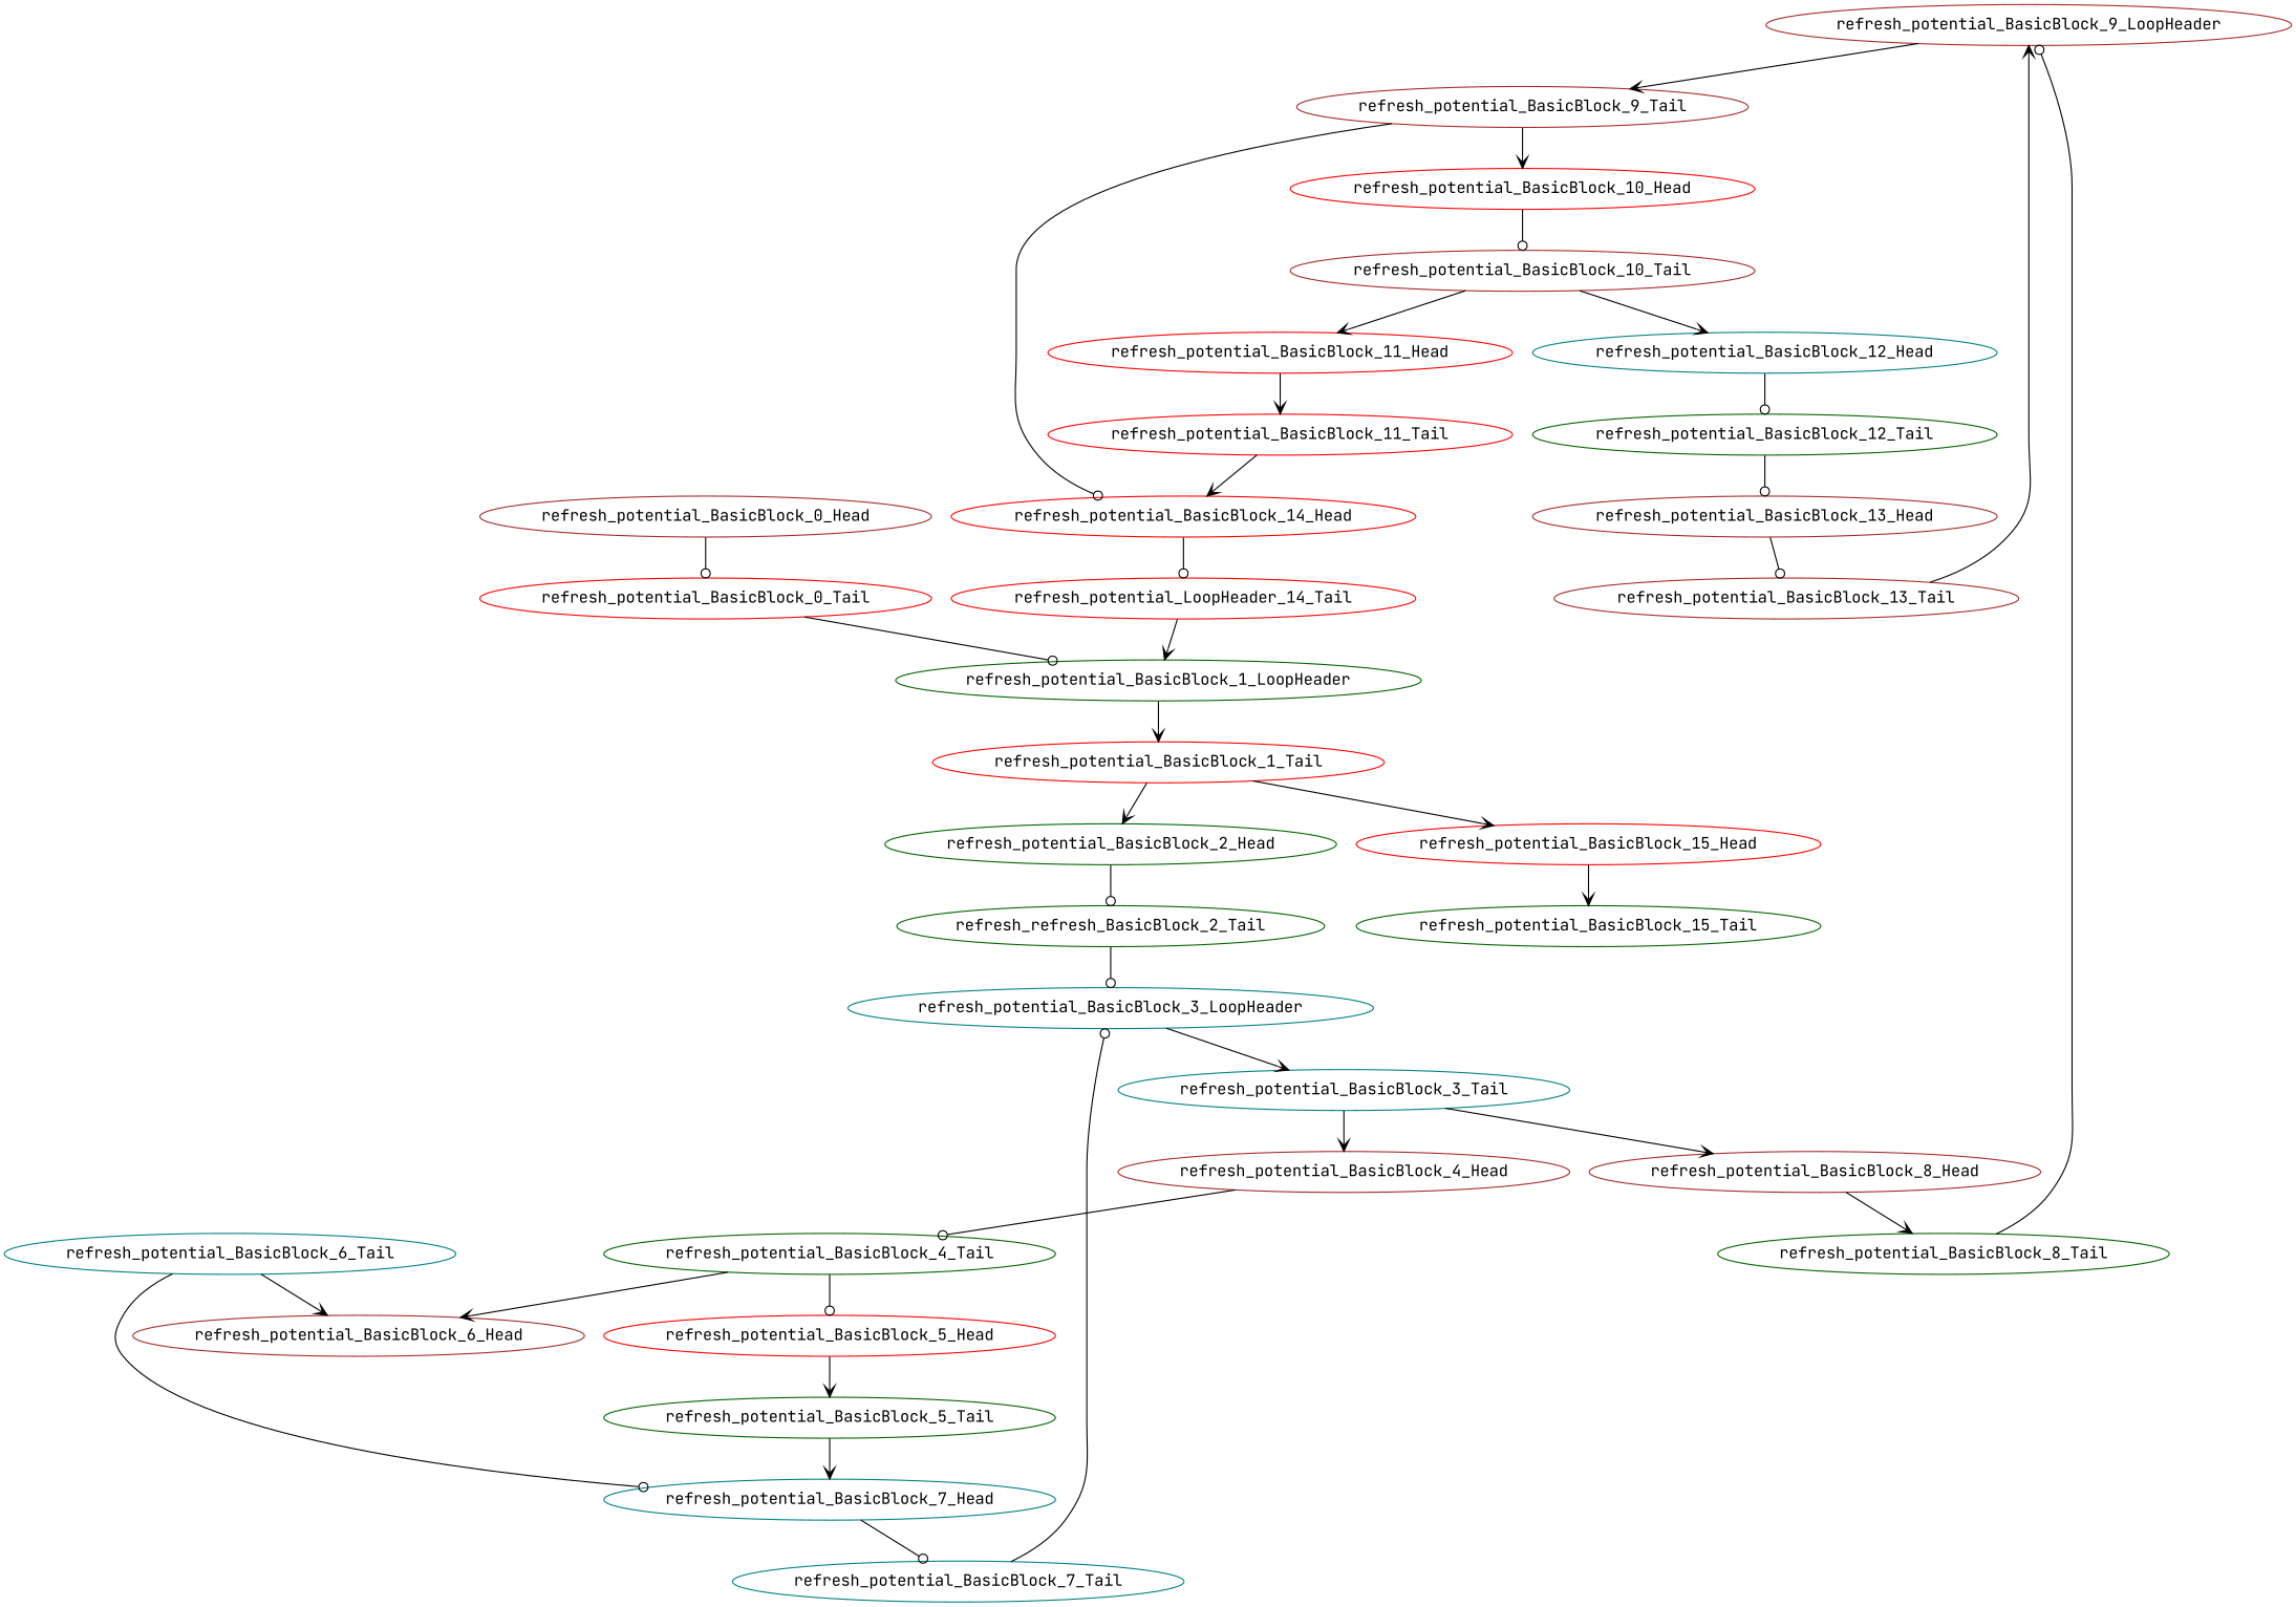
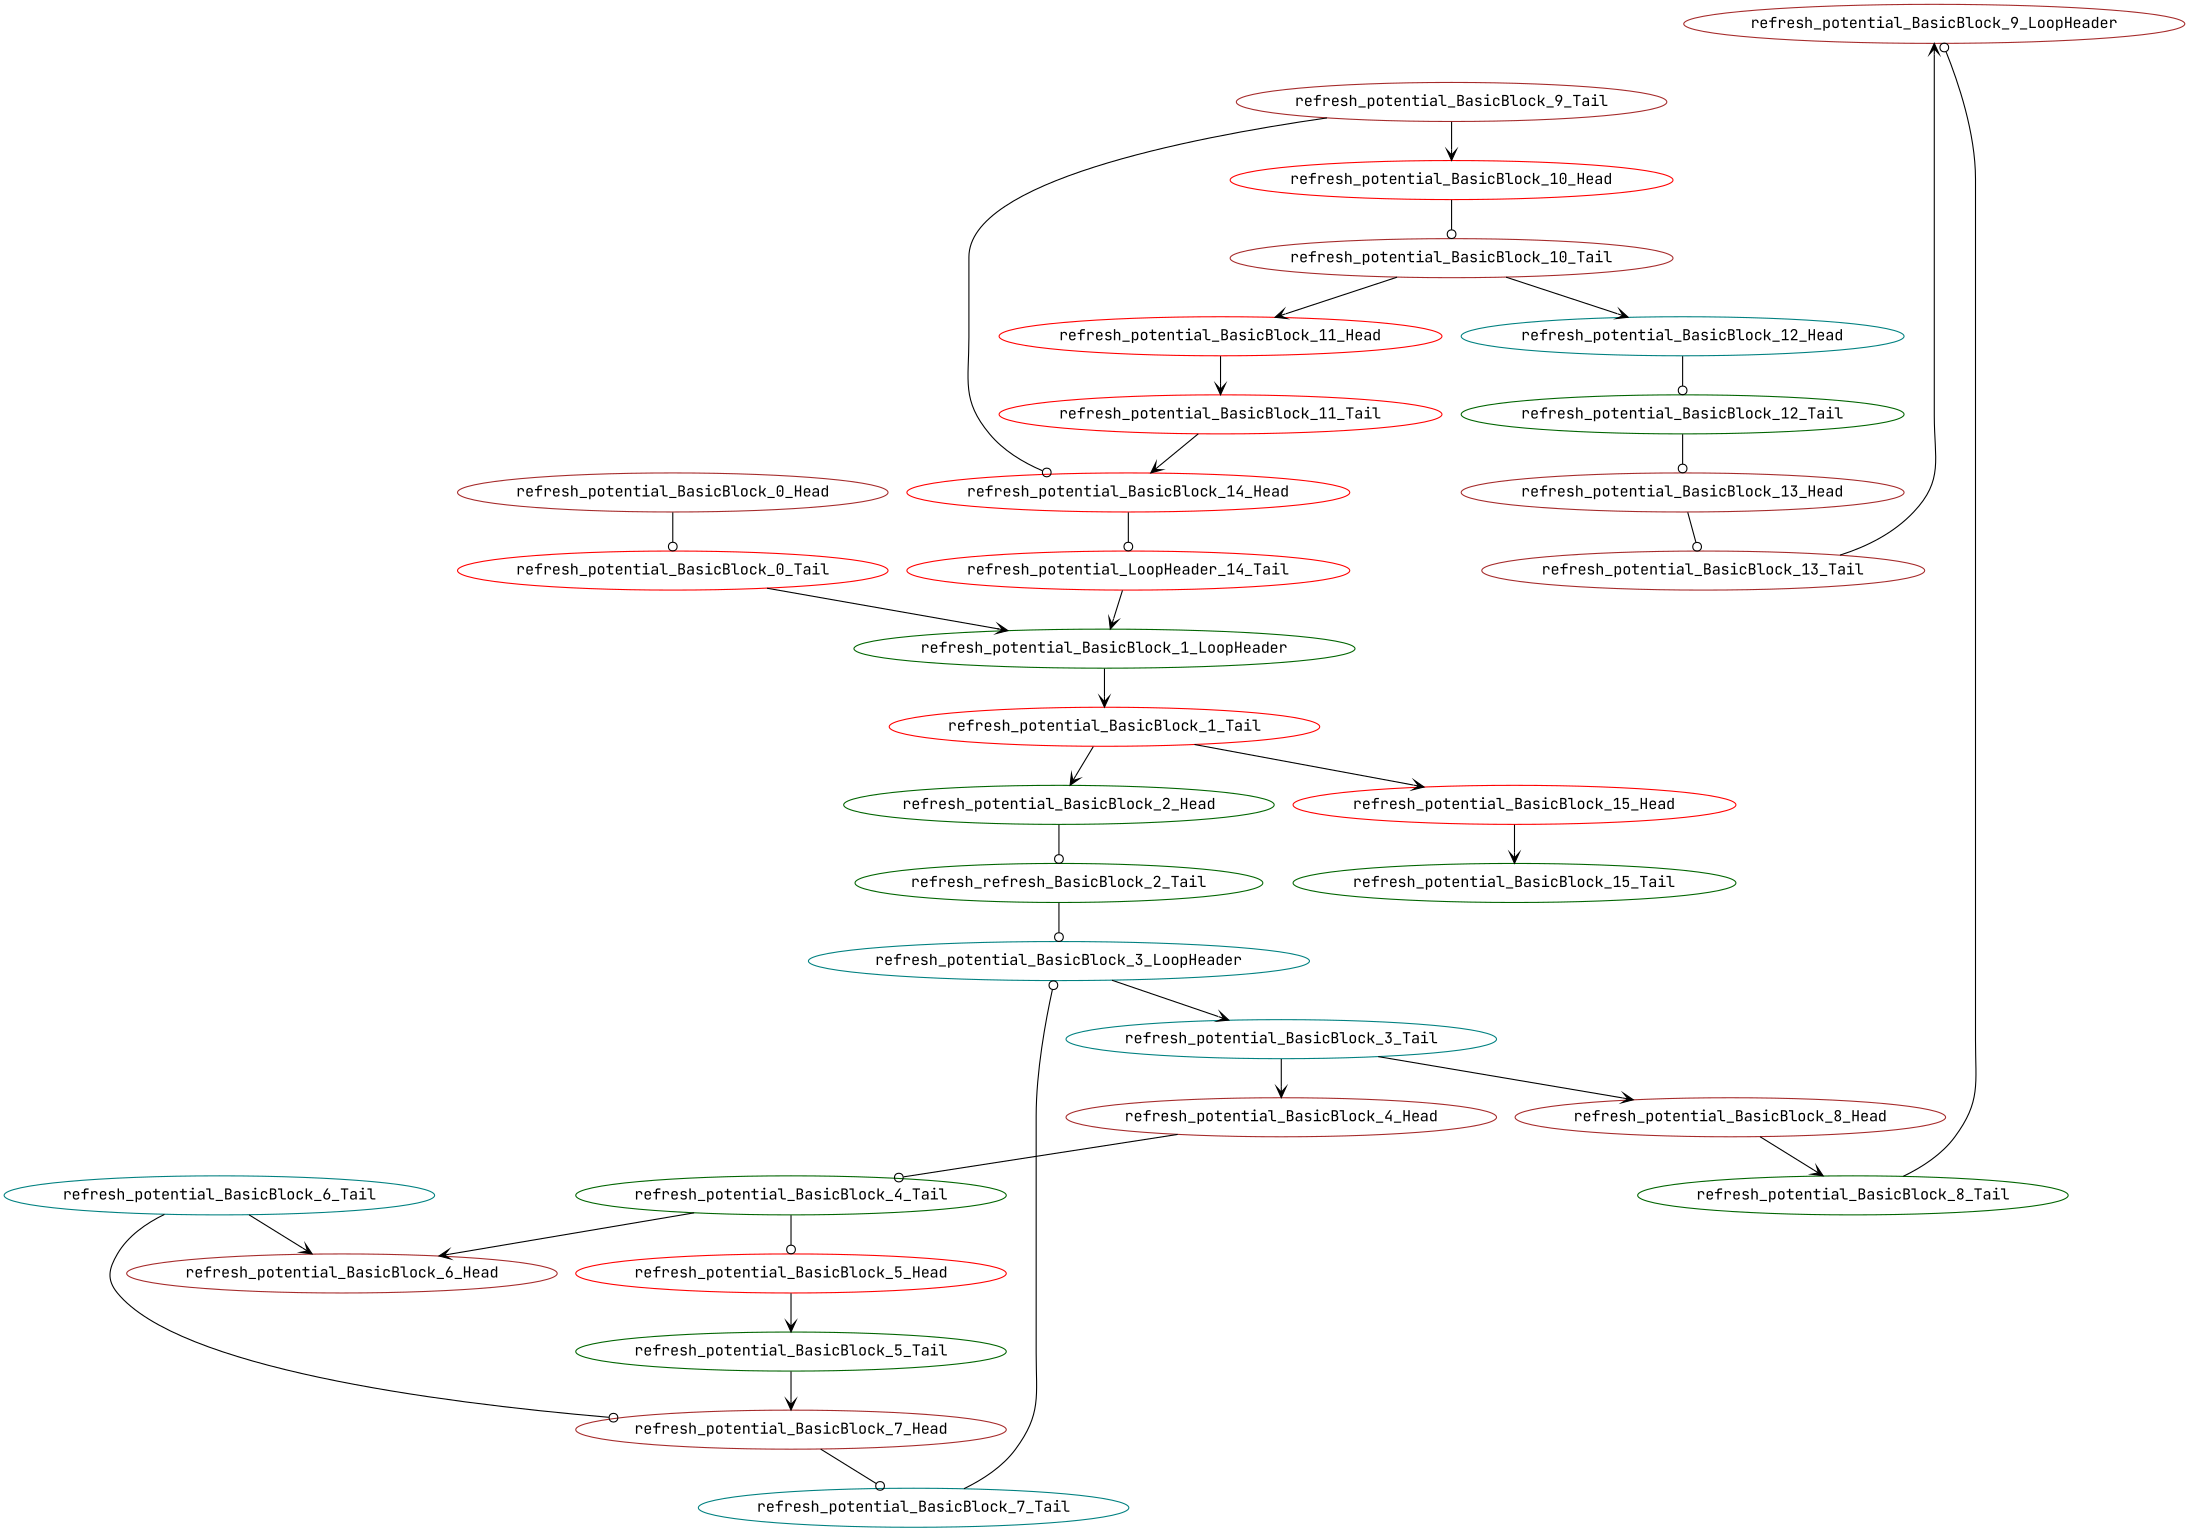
  digraph {
    fontname="JetBrains Mono"
    node [color=brown fontname="JetBrains Mono"]
    edge [arrowhead=vee fontname="JetBrains Mono"]
    refresh_potential_BasicBlock_9_LoopHeader
    refresh_potential_BasicBlock_9_Tail
    refresh_potential_BasicBlock_14_Head [color=red]
    refresh_potential_BasicBlock_10_Head [color=red]
    n5 [color=red label=refresh_potential_LoopHeader_14_Tail]
    refresh_potential_BasicBlock_10_Tail
    refresh_potential_BasicBlock_1_LoopHeader [color=darkgreen]
    refresh_potential_BasicBlock_12_Head [color=teal]
    refresh_potential_BasicBlock_11_Head [color=red]
    refresh_potential_BasicBlock_12_Tail [color=darkgreen]
    refresh_potential_BasicBlock_11_Tail [color=red]
    refresh_potential_BasicBlock_13_Head
    refresh_potential_BasicBlock_1_Tail [color=red]
    refresh_potential_BasicBlock_15_Head [color=red]
    refresh_potential_BasicBlock_2_Head [color=darkgreen]
    refresh_potential_BasicBlock_13_Tail
    refresh_potential_BasicBlock_5_Head [color=red]
    refresh_potential_BasicBlock_5_Tail [color=darkgreen]
-   refresh_potential_BasicBlock_7_Head [color=teal]
+   refresh_potential_BasicBlock_7_Head
    refresh_potential_BasicBlock_7_Tail [color=teal]
    refresh_potential_BasicBlock_0_Tail [color=red]
    refresh_potential_BasicBlock_0_Head
    refresh_potential_BasicBlock_15_Tail [color=darkgreen]
    n24 [color=darkgreen label=refresh_refresh_BasicBlock_2_Tail]
    refresh_potential_BasicBlock_8_Tail [color=darkgreen]
    refresh_potential_BasicBlock_3_LoopHeader [color=teal]
    refresh_potential_BasicBlock_3_Tail [color=teal]
    refresh_potential_BasicBlock_4_Head
    refresh_potential_BasicBlock_8_Head
    refresh_potential_BasicBlock_4_Tail [color=darkgreen]
    refresh_potential_BasicBlock_6_Head
    refresh_potential_BasicBlock_6_Tail [color=teal]
-   refresh_potential_BasicBlock_9_LoopHeader -> refresh_potential_BasicBlock_9_Tail
    refresh_potential_BasicBlock_9_Tail -> refresh_potential_BasicBlock_14_Head [arrowhead=odot]
    refresh_potential_BasicBlock_9_Tail -> refresh_potential_BasicBlock_10_Head
    refresh_potential_BasicBlock_14_Head -> n5 [arrowhead=odot]
    refresh_potential_BasicBlock_10_Head -> refresh_potential_BasicBlock_10_Tail [arrowhead=odot]
    n5 -> refresh_potential_BasicBlock_1_LoopHeader
    refresh_potential_BasicBlock_10_Tail -> refresh_potential_BasicBlock_12_Head
    refresh_potential_BasicBlock_10_Tail -> refresh_potential_BasicBlock_11_Head
    refresh_potential_BasicBlock_1_LoopHeader -> refresh_potential_BasicBlock_1_Tail
    refresh_potential_BasicBlock_12_Head -> refresh_potential_BasicBlock_12_Tail [arrowhead=odot]
    refresh_potential_BasicBlock_11_Head -> refresh_potential_BasicBlock_11_Tail
    refresh_potential_BasicBlock_12_Tail -> refresh_potential_BasicBlock_13_Head [arrowhead=odot]
    refresh_potential_BasicBlock_11_Tail -> refresh_potential_BasicBlock_14_Head
    refresh_potential_BasicBlock_13_Head -> refresh_potential_BasicBlock_13_Tail [arrowhead=odot]
    refresh_potential_BasicBlock_1_Tail -> refresh_potential_BasicBlock_15_Head
    refresh_potential_BasicBlock_1_Tail -> refresh_potential_BasicBlock_2_Head
    refresh_potential_BasicBlock_15_Head -> refresh_potential_BasicBlock_15_Tail
    refresh_potential_BasicBlock_2_Head -> n24 [arrowhead=odot]
    refresh_potential_BasicBlock_13_Tail -> refresh_potential_BasicBlock_9_LoopHeader
    refresh_potential_BasicBlock_5_Head -> refresh_potential_BasicBlock_5_Tail
    refresh_potential_BasicBlock_5_Tail -> refresh_potential_BasicBlock_7_Head
    refresh_potential_BasicBlock_7_Head -> refresh_potential_BasicBlock_7_Tail [arrowhead=odot]
    refresh_potential_BasicBlock_7_Tail -> refresh_potential_BasicBlock_3_LoopHeader [arrowhead=odot]
-   refresh_potential_BasicBlock_0_Tail -> refresh_potential_BasicBlock_1_LoopHeader [arrowhead=odot]
+   refresh_potential_BasicBlock_0_Tail -> refresh_potential_BasicBlock_1_LoopHeader
    refresh_potential_BasicBlock_0_Head -> refresh_potential_BasicBlock_0_Tail [arrowhead=odot]
    n24 -> refresh_potential_BasicBlock_3_LoopHeader [arrowhead=odot]
    refresh_potential_BasicBlock_8_Tail -> refresh_potential_BasicBlock_9_LoopHeader [arrowhead=odot]
    refresh_potential_BasicBlock_3_LoopHeader -> refresh_potential_BasicBlock_3_Tail
    refresh_potential_BasicBlock_3_Tail -> refresh_potential_BasicBlock_4_Head
    refresh_potential_BasicBlock_3_Tail -> refresh_potential_BasicBlock_8_Head
    refresh_potential_BasicBlock_4_Head -> refresh_potential_BasicBlock_4_Tail [arrowhead=odot]
    refresh_potential_BasicBlock_8_Head -> refresh_potential_BasicBlock_8_Tail
    refresh_potential_BasicBlock_4_Tail -> refresh_potential_BasicBlock_5_Head [arrowhead=odot]
    refresh_potential_BasicBlock_4_Tail -> refresh_potential_BasicBlock_6_Head
    refresh_potential_BasicBlock_6_Tail -> refresh_potential_BasicBlock_7_Head [arrowhead=odot]
    refresh_potential_BasicBlock_6_Tail -> refresh_potential_BasicBlock_6_Head
  }
